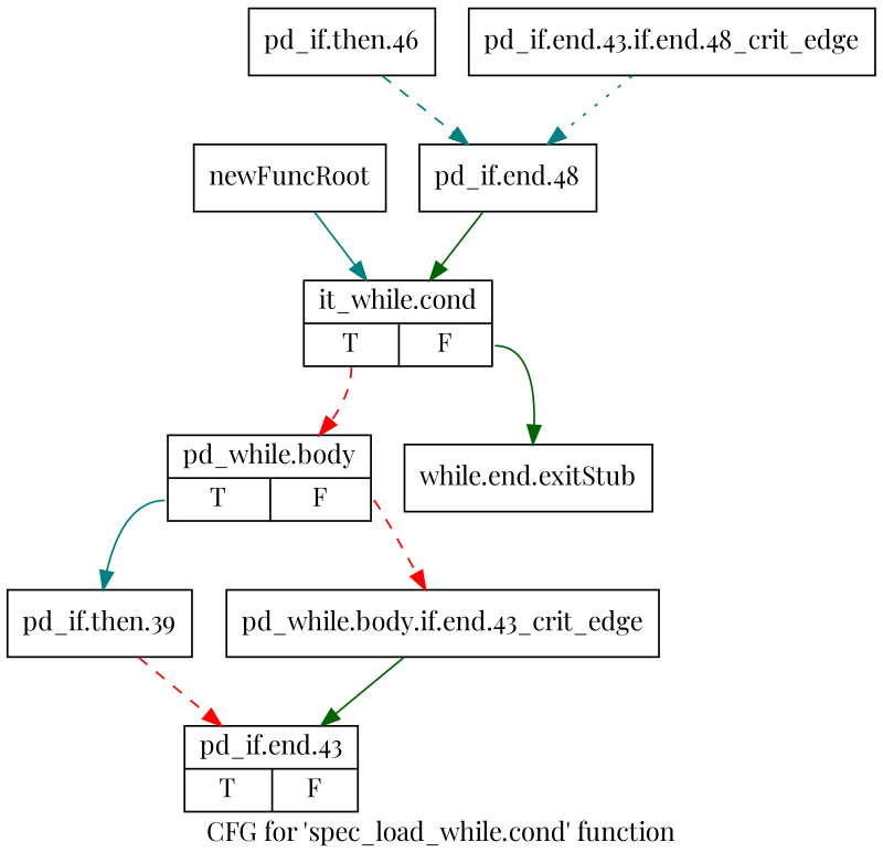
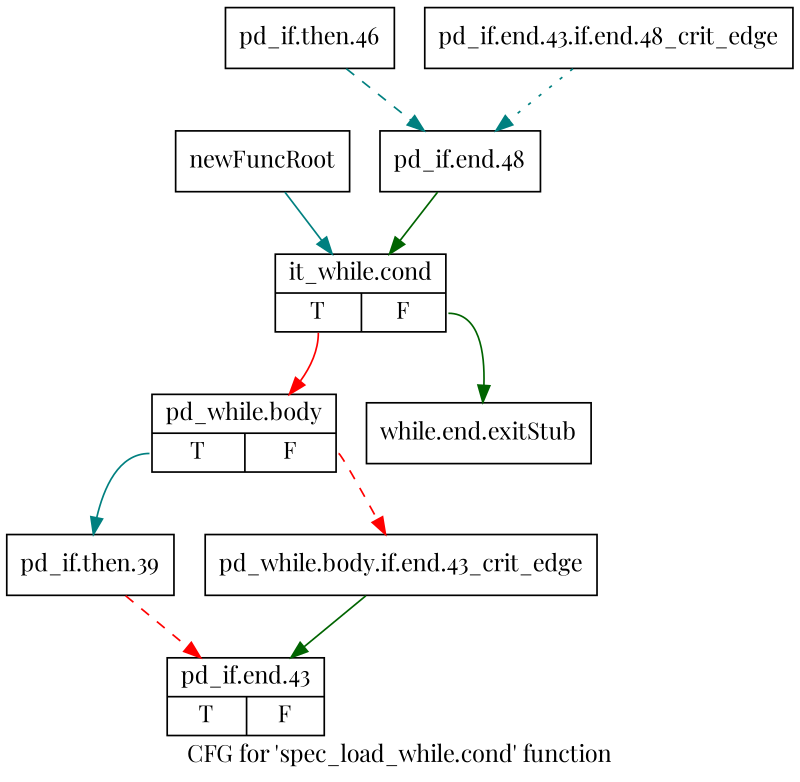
  digraph {
    fontname="Playfair Display"
    label="CFG for 'spec_load_while.cond' function"
    node [fontname="Playfair Display" shape=record]
    edge [color=teal fontname="Playfair Display" style=solid]
    n1 [label="{newFuncRoot}"]
    n2 [label="{it_while.cond|{<s0>T|<s1>F}}"]
    n3 [label="{while.end.exitStub}"]
    n4 [label="{pd_while.body|{<s0>T|<s1>F}}"]
    n5 [label="{pd_if.then.39}"]
    n6 [label="{pd_while.body.if.end.43_crit_edge}"]
    n7 [label="{pd_if.end.43|{<s0>T|<s1>F}}"]
    n8 [label="{pd_if.then.46}"]
    n9 [label="{pd_if.end.48}"]
    n10 [label="{pd_if.end.43.if.end.48_crit_edge}"]
    n1 -> n2
    n2 -> n3 [color=darkgreen tailport=s1]
-   n2 -> n4 [color=red style=dashed tailport=s0]
+   n2 -> n4 [color=red tailport=s0]
    n4 -> n5 [tailport=s0]
    n4 -> n6 [color=red style=dashed tailport=s1]
    n5 -> n7 [color=red style=dashed]
    n6 -> n7 [color=darkgreen]
    n8 -> n9 [style=dashed]
    n9 -> n2 [color=darkgreen]
    n10 -> n9 [style=dotted]
  }
